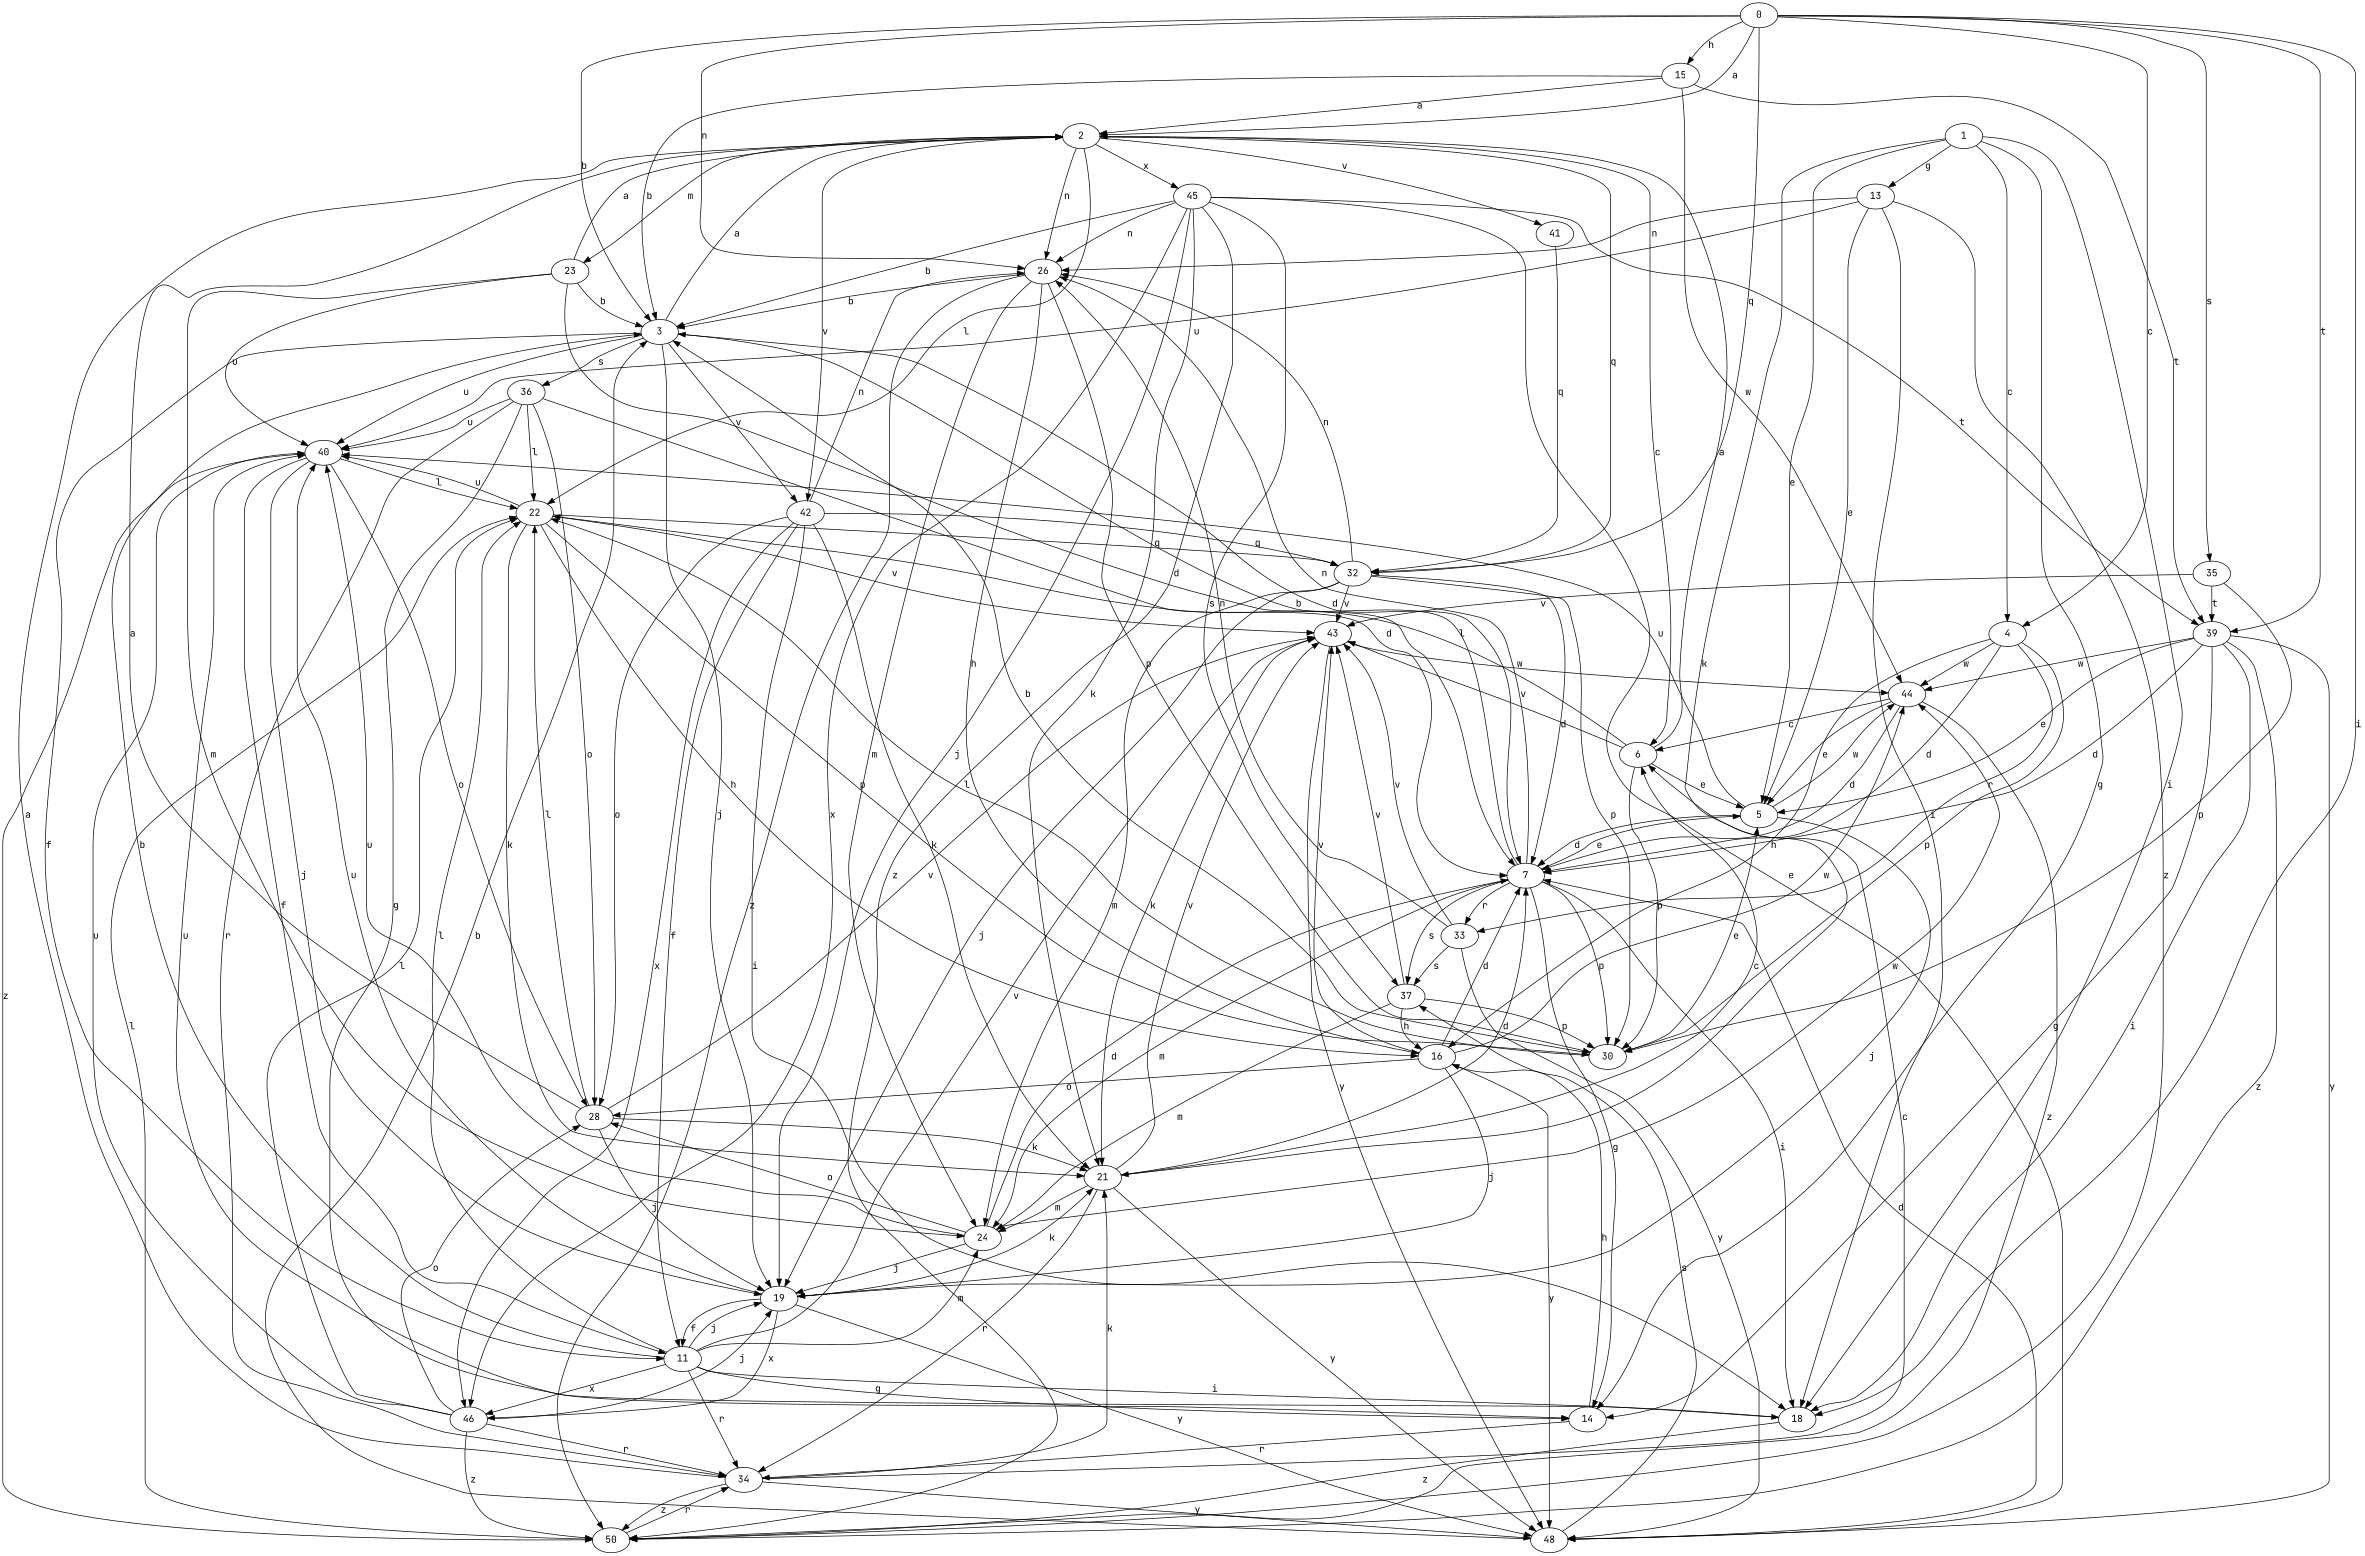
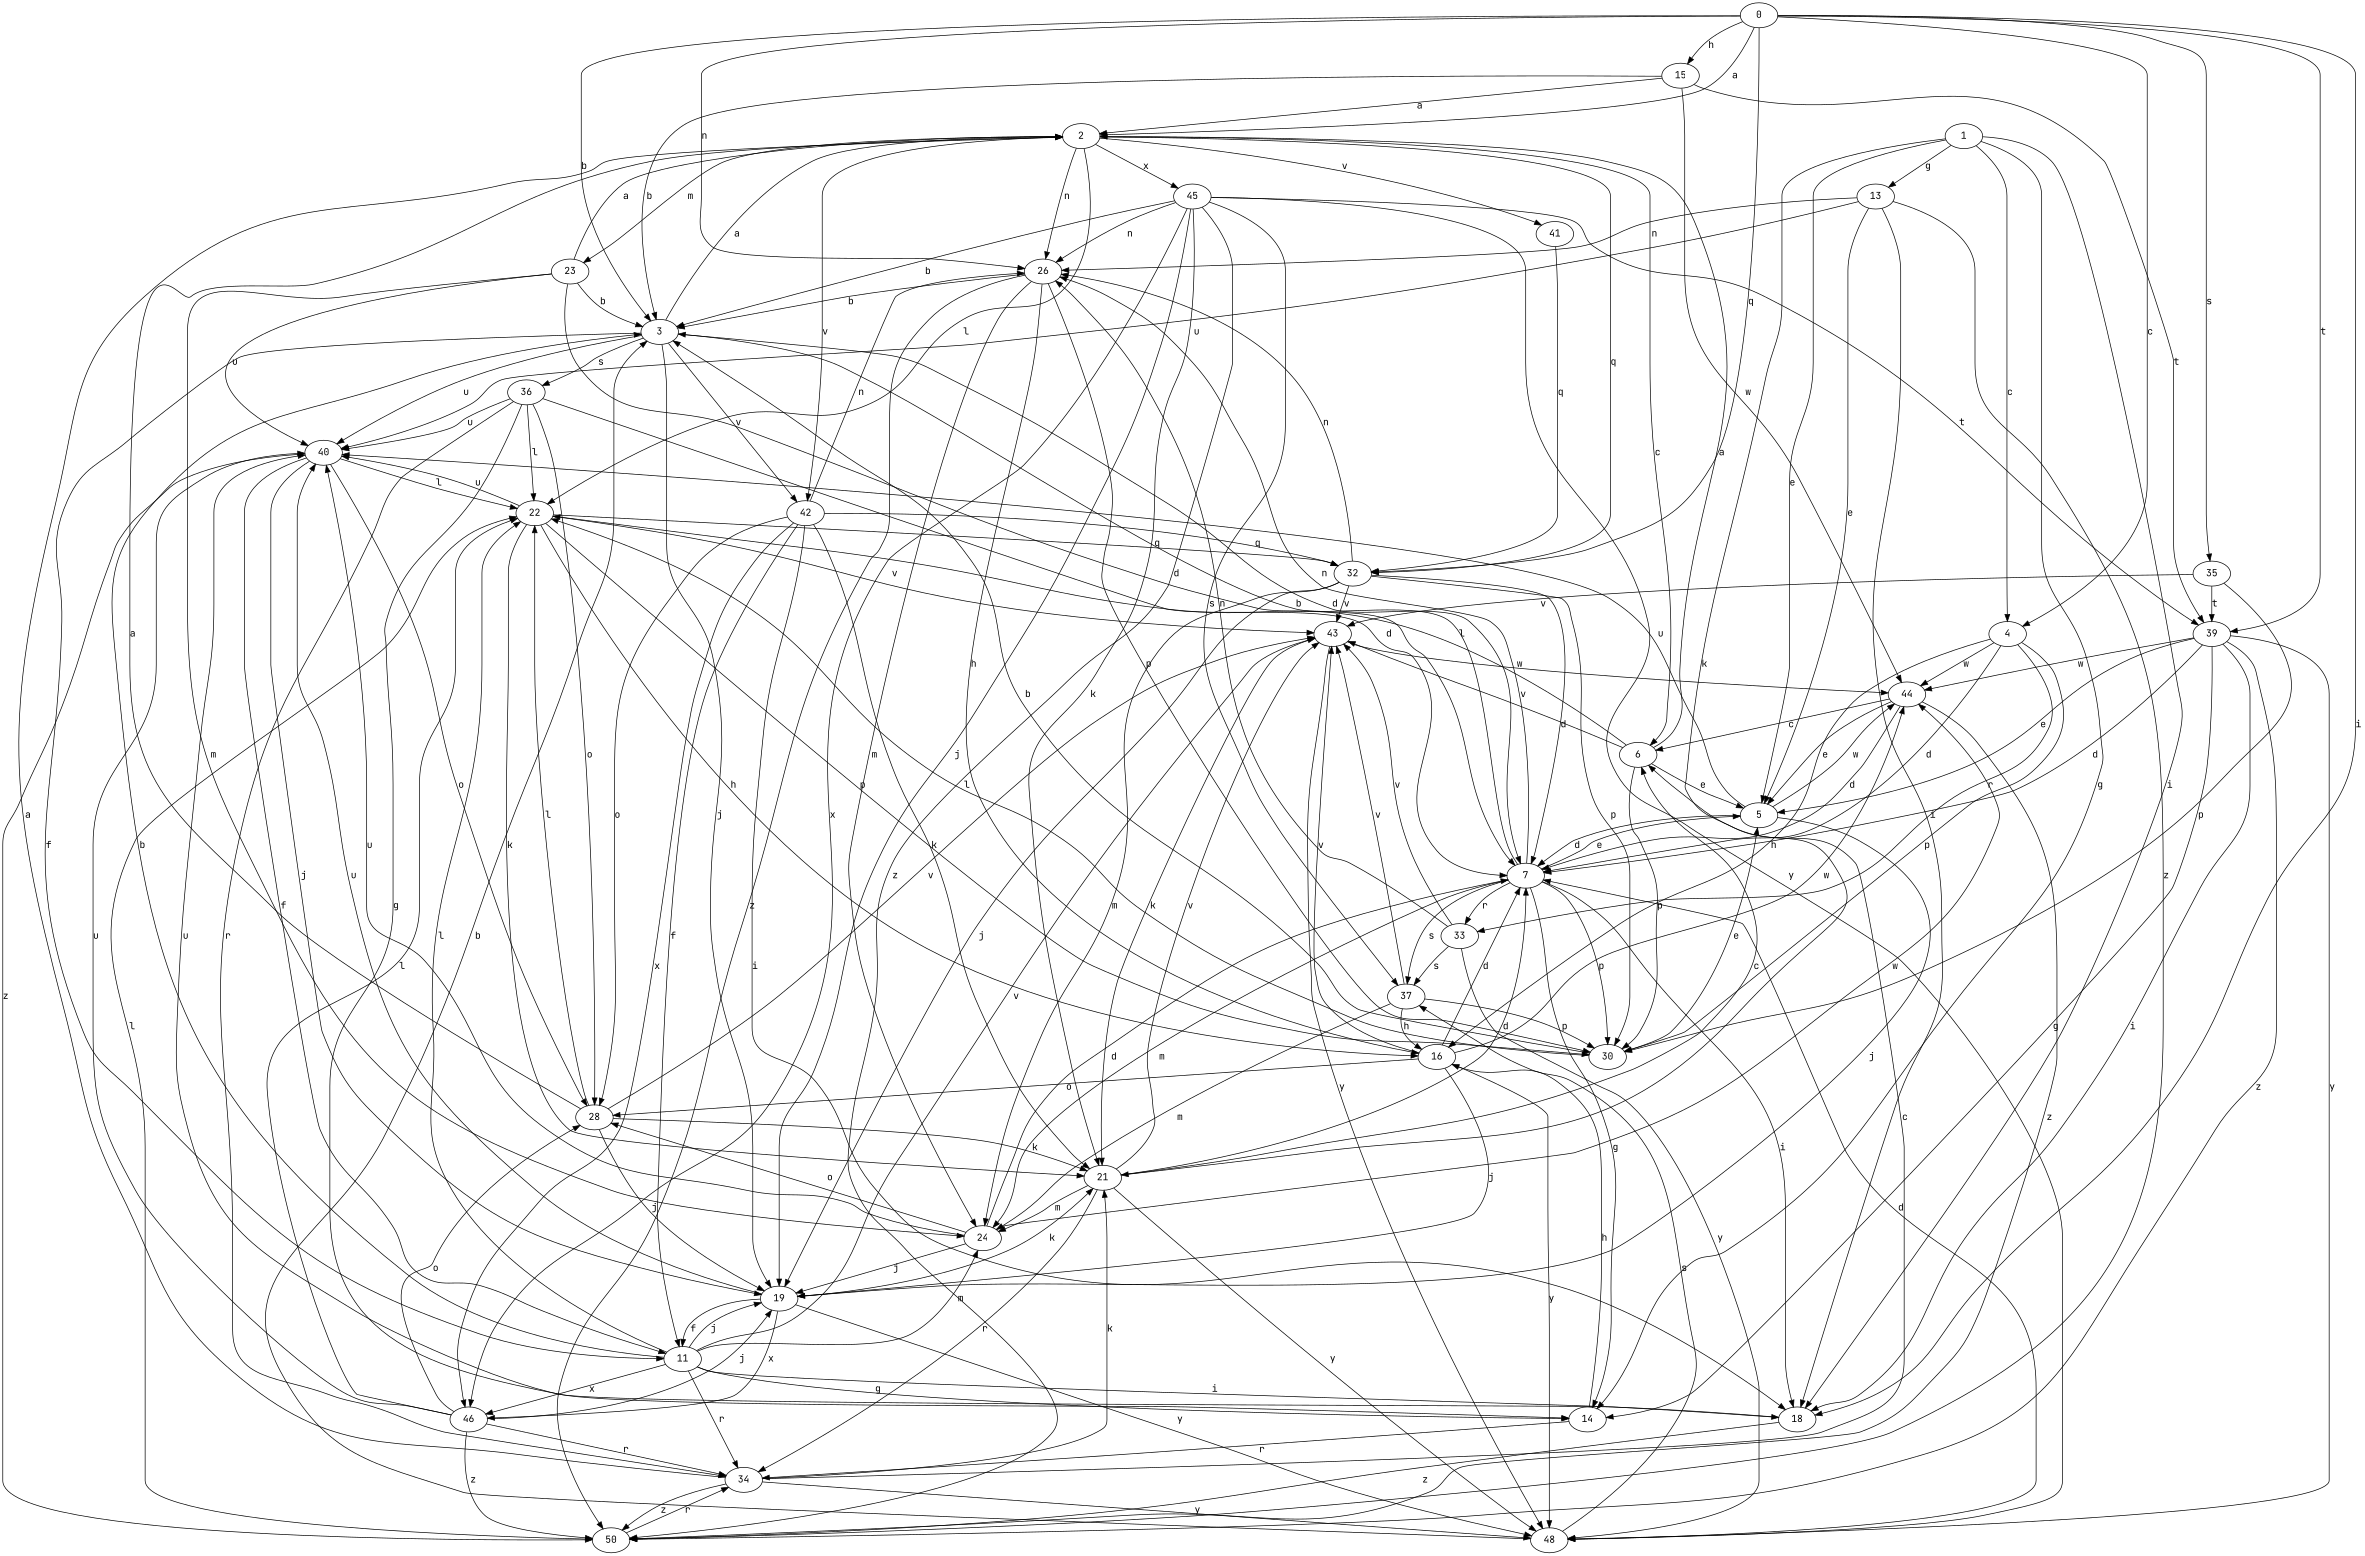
  strict digraph {
    fontname="JetBrains Mono"
    node [fontname="JetBrains Mono"]
    edge [fontname="JetBrains Mono"]
    0
    2
    3
    4
    15
    18
    26
    32
    35
    39
    6
    22
    23
    41
    42
    45
    7
    11
    19
    36
    40
    16
    30
    33
    44
    50
    24
    43
    n29 [label=5]
    14
    48
    1
    13
    21
    34
    46
    28
    37
    0 -> 2 [label=a]
    0 -> 3 [label=b]
    0 -> 4 [label=c]
    0 -> 15 [label=h]
    0 -> 18 [label=i]
    0 -> 26 [label=n]
    0 -> 32 [label=q]
    0 -> 35 [label=s]
    0 -> 39 [label=t]
    2 -> 26 [label=n]
    2 -> 32 [label=q]
    2 -> 6 [label=c]
    2 -> 22 [label=l]
    2 -> 23 [label=m]
    2 -> 41 [label=v]
    2 -> 42 [label=v]
    2 -> 45 [label=x]
    3 -> 2 [label=a]
    3 -> 42 [label=v]
    3 -> 7 [label=d]
    3 -> 11 [label=f]
    3 -> 19 [label=j]
    3 -> 36 [label=s]
    3 -> 40 [label=u]
    4 -> 7 [label=d]
    4 -> 16 [label=h]
    4 -> 30 [label=p]
    4 -> 33 [label=r]
    4 -> 44 [label=w]
    15 -> 2 [label=a]
    15 -> 3 [label=b]
    15 -> 39 [label=t]
    15 -> 44 [label=w]
    18 -> 40 [label=u]
    18 -> 50 [label=z]
    26 -> 3 [label=b]
    26 -> 16 [label=h]
    26 -> 30 [label=p]
    26 -> 50 [label=z]
    26 -> 24 [label=m]
    32 -> 26 [label=n]
    32 -> 7 [label=d]
    32 -> 19 [label=j]
    32 -> 30 [label=p]
    32 -> 24 [label=m]
    32 -> 43 [label=v]
    35 -> 39 [label=t]
    35 -> 30 [label=p]
    35 -> 43 [label=v]
    39 -> 18 [label=i]
    39 -> 7 [label=d]
    39 -> 44 [label=w]
    39 -> 50 [label=z]
    39 -> n29 [label=e]
    39 -> 14 [label=g]
    39 -> 48 [label=y]
    6 -> 2 [label=a]
    6 -> 22 [label=l]
    6 -> 30 [label=p]
    6 -> 43 [label=v]
    6 -> n29 [label=e]
    22 -> 32 [label=q]
    22 -> 40 [label=u]
    22 -> 16 [label=h]
    22 -> 30 [label=p]
    22 -> 43 [label=v]
    22 -> 21 [label=k]
    23 -> 2 [label=a]
    23 -> 3 [label=b]
    23 -> 7 [label=d]
    23 -> 40 [label=u]
    23 -> 24 [label=m]
    41 -> 32 [label=q]
    42 -> 18 [label=i]
    42 -> 26 [label=n]
    42 -> 32 [label=q]
    42 -> 11 [label=f]
    42 -> 21 [label=k]
    42 -> 46 [label=x]
    42 -> 28 [label=o]
    45 -> 3 [label=b]
    45 -> 26 [label=n]
    45 -> 39 [label=t]
    45 -> 19 [label=j]
    45 -> 50 [label=z]
-   45 -> 48 [label=e]
+   45 -> 48 [label=y]
    45 -> 21 [label=k]
    45 -> 46 [label=x]
    45 -> 37 [label=s]
    7 -> 3 [label=b]
    7 -> 18 [label=i]
    7 -> 26 [label=n]
    7 -> 30 [label=p]
    7 -> 33 [label=r]
    7 -> 24 [label=m]
    7 -> n29 [label=e]
    7 -> 14 [label=g]
    7 -> 37 [label=s]
    11 -> 3 [label=b]
    11 -> 18 [label=i]
    11 -> 22 [label=l]
    11 -> 19 [label=j]
    11 -> 24 [label=m]
    11 -> 43 [label=v]
    11 -> 14 [label=g]
    11 -> 34 [label=r]
    11 -> 46 [label=x]
    19 -> 11 [label=f]
    19 -> 40 [label=u]
    19 -> 48 [label=y]
    19 -> 21 [label=k]
    19 -> 46 [label=x]
    36 -> 22 [label=l]
    36 -> 7 [label=d]
    36 -> 40 [label=u]
    36 -> 14 [label=g]
    36 -> 34 [label=r]
    36 -> 28 [label=o]
    40 -> 22 [label=l]
    40 -> 11 [label=f]
    40 -> 19 [label=j]
    40 -> 50 [label=z]
    40 -> 28 [label=o]
    16 -> 7 [label=d]
    16 -> 19 [label=j]
    16 -> 44 [label=w]
    16 -> 43 [label=v]
    16 -> 48 [label=y]
    16 -> 28 [label=o]
    30 -> 3 [label=b]
    30 -> 22 [label=l]
    30 -> n29 [label=e]
    33 -> 26 [label=n]
    33 -> 43 [label=v]
    33 -> 48 [label=y]
    33 -> 37 [label=s]
    44 -> 6 [label=c]
    44 -> 7 [label=d]
    44 -> 50 [label=z]
    44 -> n29 [label=e]
    50 -> 22 [label=l]
    50 -> 34 [label=r]
    24 -> 7 [label=d]
    24 -> 19 [label=j]
    24 -> 40 [label=u]
    24 -> 44 [label=w]
    24 -> 28 [label=o]
    43 -> 44 [label=w]
    43 -> 48 [label=y]
    43 -> 21 [label=k]
    n29 -> 7 [label=d]
    n29 -> 19 [label=j]
    n29 -> 40 [label=u]
    n29 -> 44 [label=w]
    14 -> 16 [label=h]
    14 -> 34 [label=r]
    48 -> 3 [label=b]
    48 -> 7 [label=d]
    48 -> 37 [label=s]
    1 -> 4 [label=c]
    1 -> 18 [label=i]
    1 -> n29 [label=e]
    1 -> 14 [label=g]
    1 -> 13 [label=g]
    1 -> 21 [label=k]
    13 -> 18 [label=i]
    13 -> 26 [label=n]
    13 -> 40 [label=u]
    13 -> 50 [label=z]
    13 -> n29 [label=e]
    21 -> 6 [label=c]
    21 -> 7 [label=d]
    21 -> 24 [label=m]
    21 -> 43 [label=v]
    21 -> 48 [label=y]
    21 -> 34 [label=r]
    34 -> 2 [label=a]
    34 -> 6 [label=c]
    34 -> 50 [label=z]
    34 -> 48 [label=y]
    34 -> 21 [label=k]
    46 -> 22 [label=l]
    46 -> 19 [label=j]
    46 -> 40 [label=u]
    46 -> 50 [label=z]
    46 -> 34 [label=r]
    46 -> 28 [label=o]
    28 -> 2 [label=a]
    28 -> 22 [label=l]
    28 -> 19 [label=j]
    28 -> 43 [label=v]
    28 -> 21 [label=k]
    37 -> 16 [label=h]
    37 -> 30 [label=p]
    37 -> 24 [label=m]
    37 -> 43 [label=v]
  }
